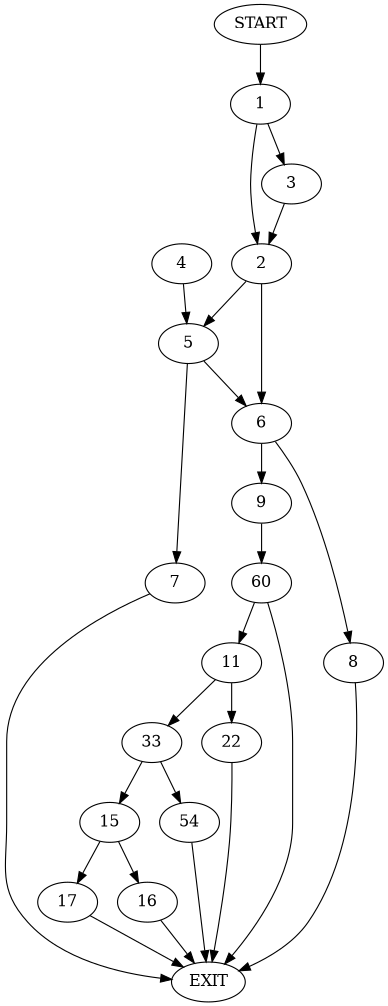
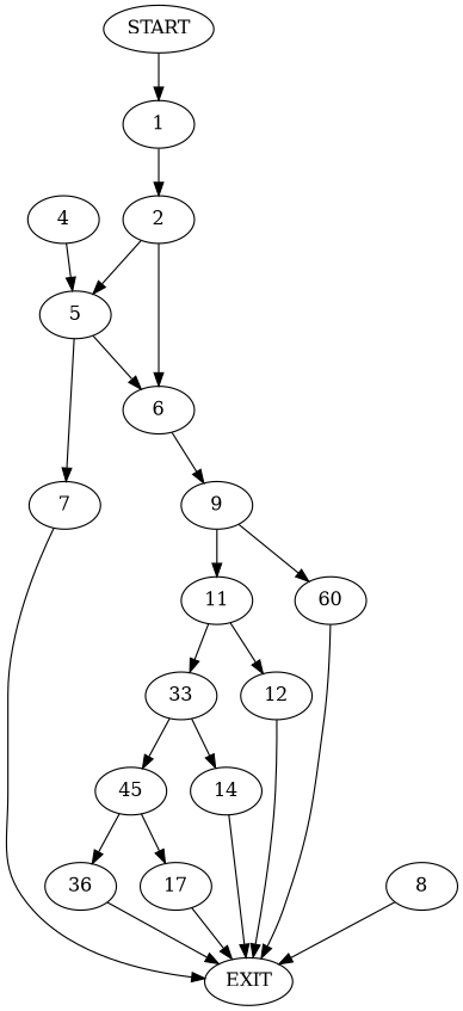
  digraph {
    n1 [label=START]
    1
    2
-   3
    n5 [label=EXIT]
    5
    6
    4
    7
    8
    9
    n12 [label=60]
    11
-   12 [label=22]
+   12
    n15 [label=33]
-   14 [label=54]
-   15
-   16
+   14
+   15 [label=45]
+   16 [label=36]
    17
    n1 -> 1
    1 -> 2
-   1 -> 3
    2 -> 5
    2 -> 6
-   3 -> 2
    5 -> 6
    5 -> 7
-   6 -> 8
    6 -> 9
    4 -> 5
    7 -> n5
    8 -> n5
    9 -> n12
-   n12 -> 11
+   9 -> 11
    n12 -> n5
    11 -> 12
    11 -> n15
    12 -> n5
    n15 -> 14
    n15 -> 15
    14 -> n5
    15 -> 16
    15 -> 17
    16 -> n5
    17 -> n5
  }
